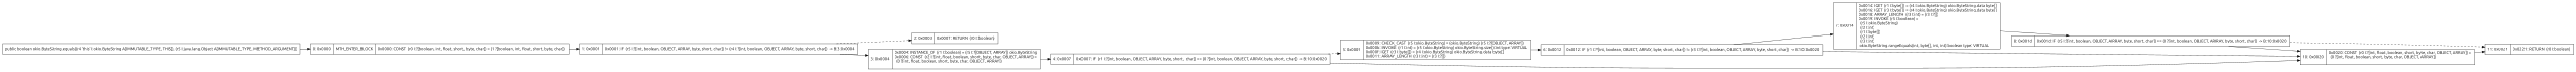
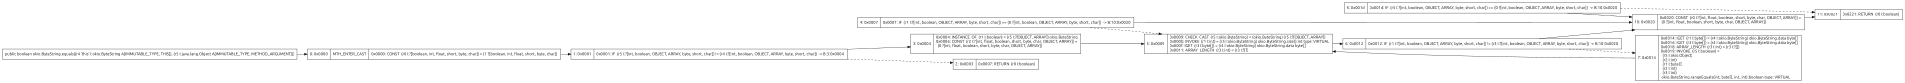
  digraph {
    fontname=Ubuntu
    rankdir=LR
    node [fontname=Ubuntu shape=record]
    edge [fontname=Ubuntu]
-   n1 [label="{0\:\ 0x0000|MTH_ENTER_BLOCK\l|0x0000: CONST  (r0 I:?[boolean, int, float, short, byte, char]) = (1 ?[boolean, int, float, short, byte, char]) \l}"]
+   n1 [label="{0\:\ 0x0000|MTH_ENTER_CAST\l|0x0000: CONST  (r0 I:?[boolean, int, float, short, byte, char]) = (1 ?[boolean, int, float, short, byte, char]) \l}"]
    n2 [label="{1\:\ 0x0001|0x0001: IF  (r5 I:?[int, boolean, OBJECT, ARRAY, byte, short, char]) != (r4 I:?[int, boolean, OBJECT, ARRAY, byte, short, char])  \-\> B:3:0x0004 \l}"]
    n3 [label="{2\:\ 0x0003|0x0007: RETURN  (r0 I:boolean) \l}"]
    n4 [label="{3\:\ 0x0004|0x0004: INSTANCE_OF  (r1 I:boolean) = (r5 I:?[OBJECT, ARRAY]) okio.ByteString \l0x0006: CONST  (r2 I:?[int, float, boolean, short, byte, char, OBJECT, ARRAY]) = \l  (0 ?[int, float, boolean, short, byte, char, OBJECT, ARRAY])\l \l}"]
    n5 [label="{4\:\ 0x0007|0x0007: IF  (r1 I:?[int, boolean, OBJECT, ARRAY, byte, short, char]) == (0 ?[int, boolean, OBJECT, ARRAY, byte, short, char])  \-\> B:10:0x0020 \l}"]
    n6 [label="{5\:\ 0x0009|0x0009: CHECK_CAST  (r5 I:okio.ByteString) = (okio.ByteString) (r5 I:?[OBJECT, ARRAY]) \l0x000b: INVOKE  (r1 I:int) = (r5 I:okio.ByteString) okio.ByteString.size():int type: VIRTUAL \l0x000f: IGET  (r3 I:byte[]) = (r4 I:okio.ByteString) okio.ByteString.data byte[] \l0x0011: ARRAY_LENGTH  (r3 I:int) = (r3 I:?[]) \l}"]
    n7 [label="{10\:\ 0x0020|0x0020: CONST  (r0 I:?[int, float, boolean, short, byte, char, OBJECT, ARRAY]) = \l  (0 ?[int, float, boolean, short, byte, char, OBJECT, ARRAY])\l \l}"]
    n8 [label="{6\:\ 0x0012|0x0012: IF  (r1 I:?[int, boolean, OBJECT, ARRAY, byte, short, char]) != (r3 I:?[int, boolean, OBJECT, ARRAY, byte, short, char])  \-\> B:10:0x0020 \l}"]
    n9 [label="{11\:\ 0x0021|0x0221: RETURN  (r0 I:boolean) \l}"]
-   n10 [label="{7\:\ 0x0014|0x0014: IGET  (r1 I:byte[]) = (r4 I:okio.ByteString) okio.ByteString.data byte[] \l0x0016: IGET  (r3 I:byte[]) = (r4 I:okio.ByteString) okio.ByteString.data byte[] \l0x0018: ARRAY_LENGTH  (r3 I:int) = (r3 I:?[]) \l0x0019: INVOKE  (r5 I:boolean) = \l  (r5 I:okio.ByteString)\l  (r2 I:int)\l  (r1 I:byte[])\l  (r2 I:int)\l  (r3 I:int)\l okio.ByteString.rangeEquals(int, byte[], int, int):boolean type: VIRTUAL \l}"]
+   n10 [label="{7\:\ 0x0014|0x0014: IGET  (r1 I:byte[]) = (r4 I:okio.ByteString) okio.ByteString.data byte[] \l0x0016: IGET  (r3 I:byte[]) = (r4 I:okio.ByteString) okio.ByteString.data byte[] \l0x0018: ARRAY_LENGTH  (r3 I:int) = (r3 I:?[]) \l0x0019: INVOKE  (r5 I:boolean) = \l  (r5 I:okio.Object)\l  (r2 I:int)\l  (r1 I:byte[])\l  (r2 I:int)\l  (r3 I:int)\l okio.ByteString.rangeEquals(int, byte[], int, int):boolean type: VIRTUAL \l}"]
    n11 [label="{8\:\ 0x001d|0x001d: IF  (r5 I:?[int, boolean, OBJECT, ARRAY, byte, short, char]) == (0 ?[int, boolean, OBJECT, ARRAY, byte, short, char])  \-\> B:10:0x0020 \l}"]
    n12 [label="{public boolean okio.ByteString.equals((r4 'this' I:okio.ByteString A[IMMUTABLE_TYPE, THIS]), (r5 I:java.lang.Object A[IMMUTABLE_TYPE, METHOD_ARGUMENT])) }"]
    n1 -> n2
    n2 -> n3 [style=dashed]
    n2 -> n4
-   n4 -> n5
+   n4 -> n6
    n5 -> n6 [style=dashed]
    n5 -> n7
    n6 -> n8
    n7 -> n9
    n8 -> n7
-   n8 -> n10 [style=solid]
-   n10 -> n11
+   n8 -> n10 [style=dashed]
+   n10 -> n6
    n11 -> n7
    n11 -> n9 [style=dashed]
    n12 -> n1
  }
